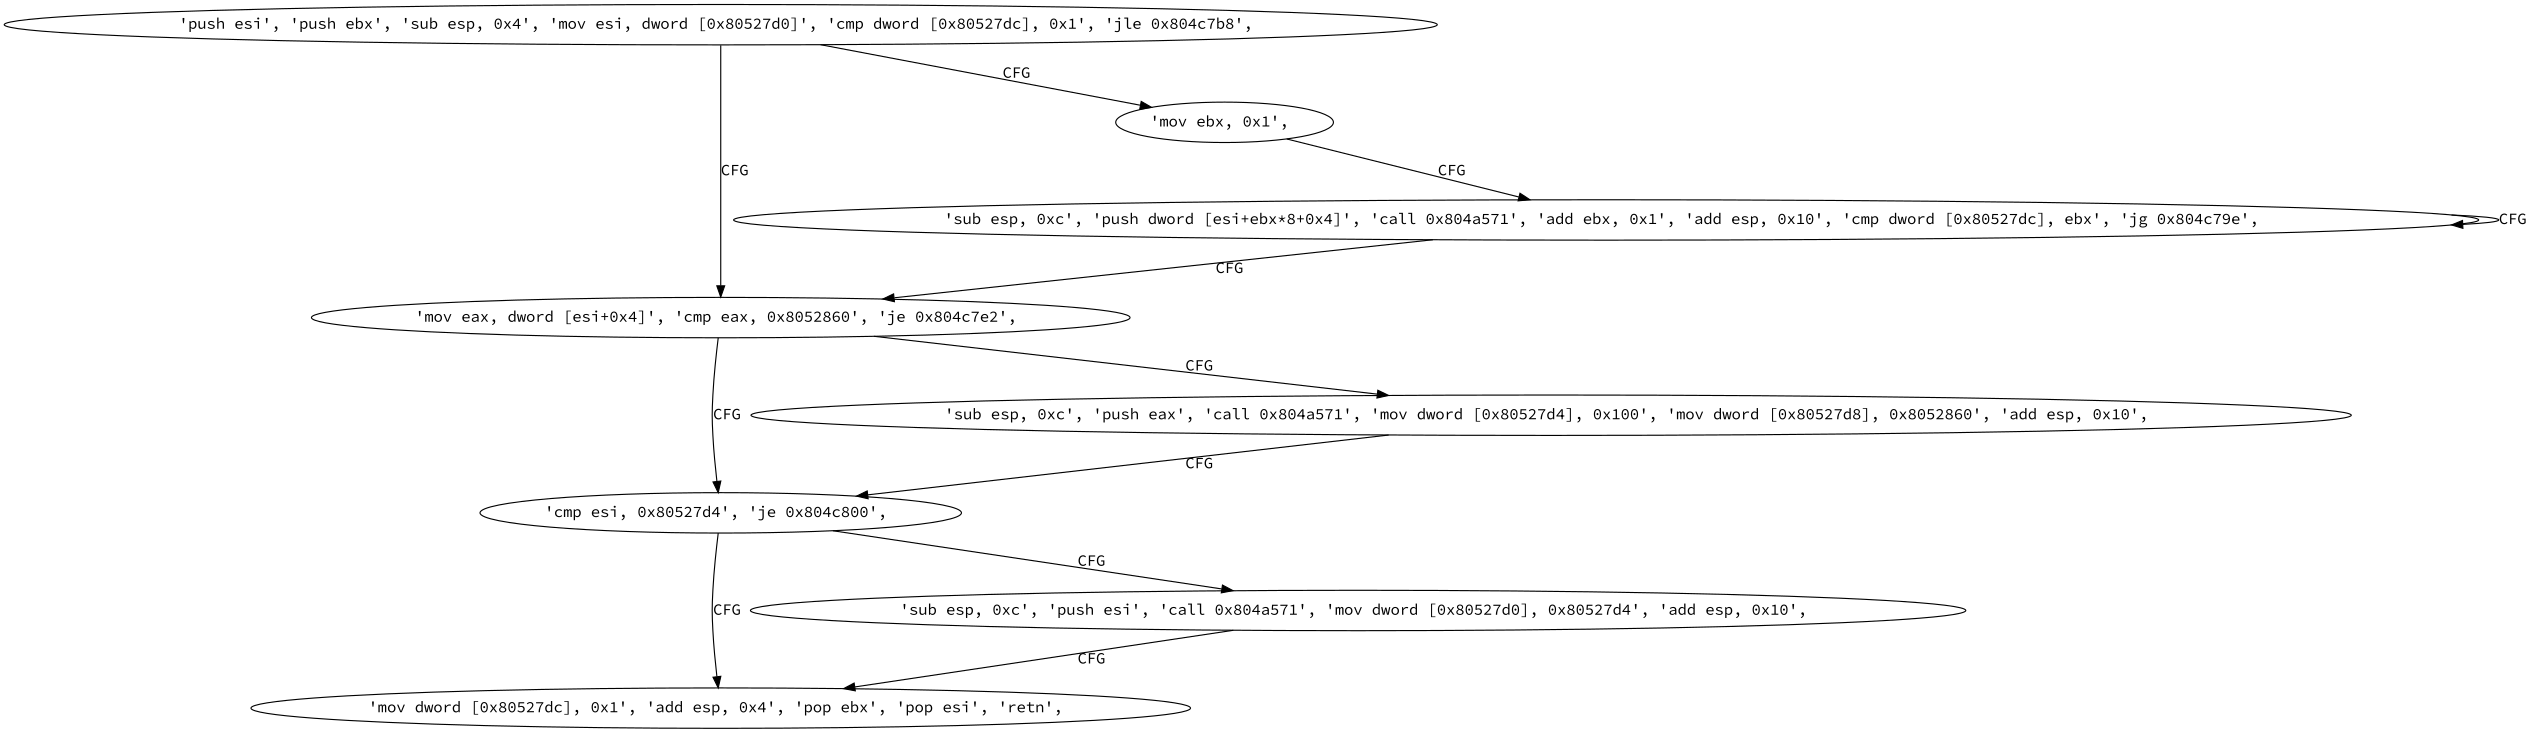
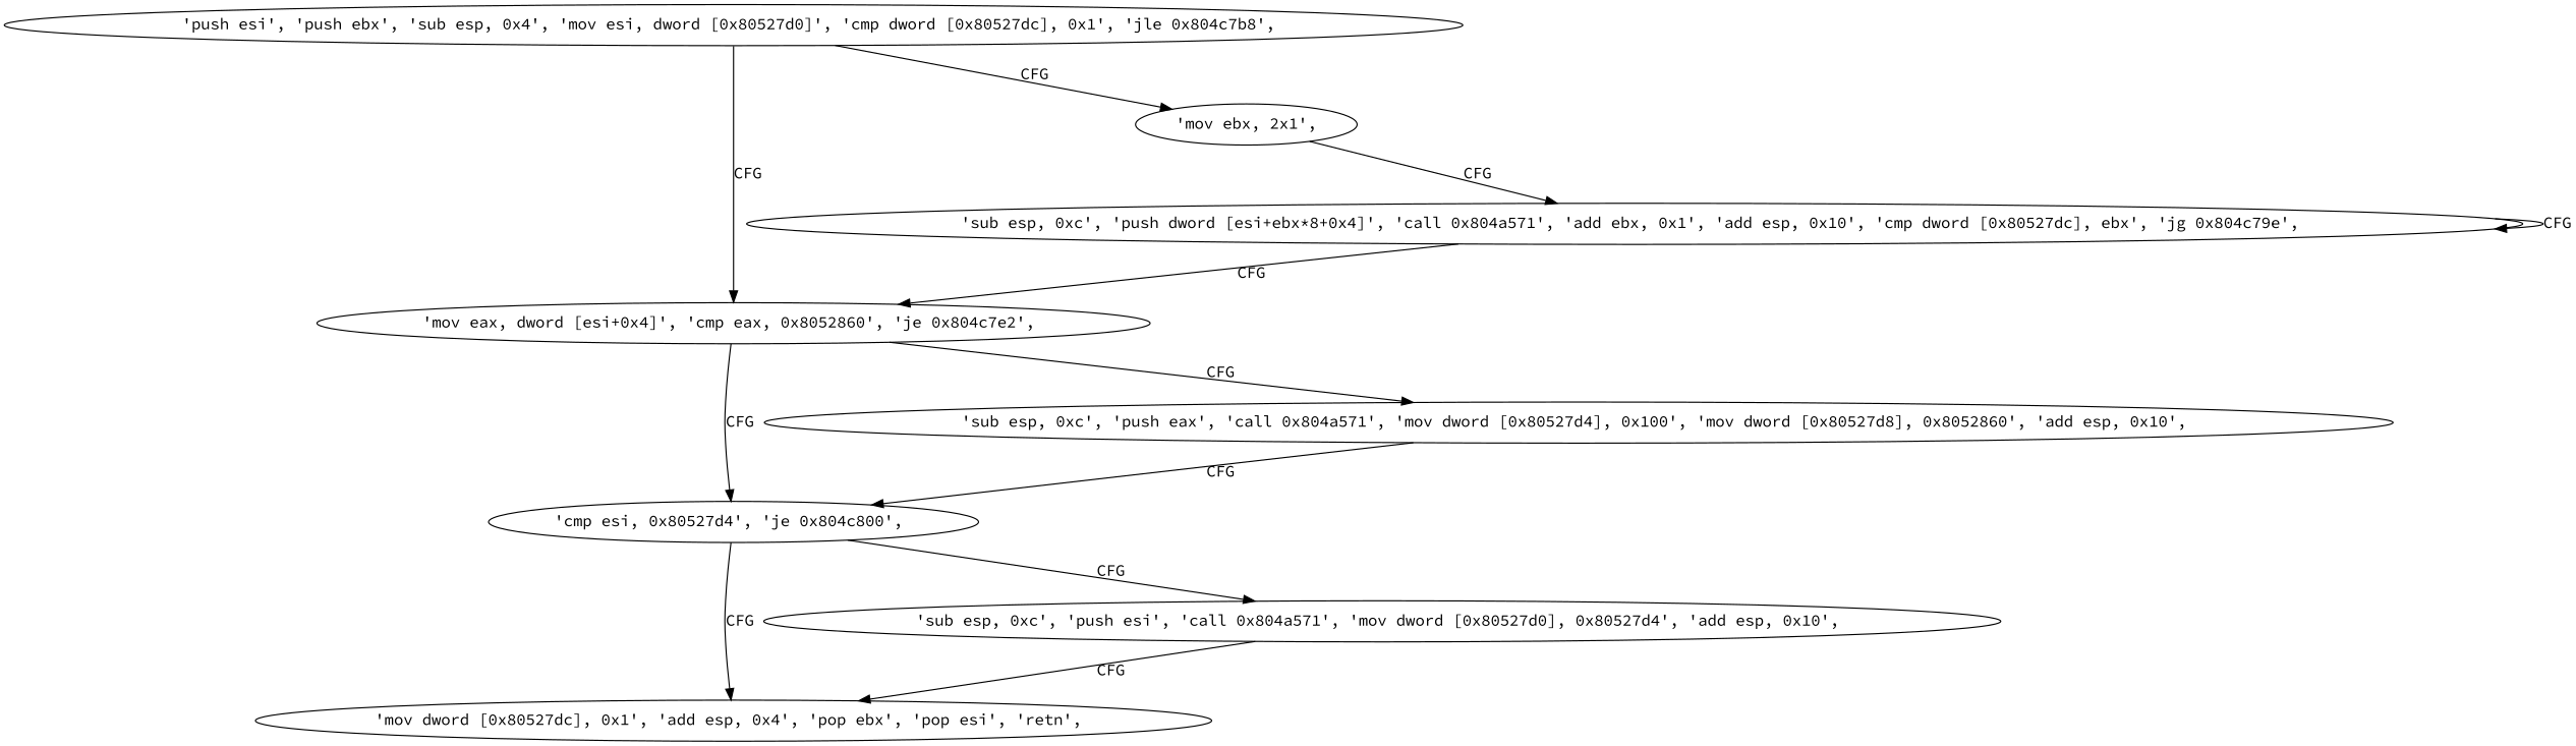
  digraph {
    fontname="Source Code Pro"
    node [fontname="Source Code Pro"]
    edge [fontname="Source Code Pro"]
    n1 [label="'push esi', 'push ebx', 'sub esp, 0x4', 'mov esi, dword [0x80527d0]', 'cmp dword [0x80527dc], 0x1', 'jle 0x804c7b8', "]
    n2 [label="'mov eax, dword [esi+0x4]', 'cmp eax, 0x8052860', 'je 0x804c7e2', "]
-   n3 [label="'mov ebx, 0x1', "]
+   n3 [label="'mov ebx, 2x1',"]
    n4 [label="'cmp esi, 0x80527d4', 'je 0x804c800', "]
    n5 [label="'sub esp, 0xc', 'push eax', 'call 0x804a571', 'mov dword [0x80527d4], 0x100', 'mov dword [0x80527d8], 0x8052860', 'add esp, 0x10', "]
    n6 [label="'sub esp, 0xc', 'push dword [esi+ebx*8+0x4]', 'call 0x804a571', 'add ebx, 0x1', 'add esp, 0x10', 'cmp dword [0x80527dc], ebx', 'jg 0x804c79e', "]
    n7 [label="'mov dword [0x80527dc], 0x1', 'add esp, 0x4', 'pop ebx', 'pop esi', 'retn', "]
    n8 [label="'sub esp, 0xc', 'push esi', 'call 0x804a571', 'mov dword [0x80527d0], 0x80527d4', 'add esp, 0x10', "]
    n1 -> n2 [label=CFG]
    n1 -> n3 [label=CFG]
    n2 -> n4 [label=CFG]
    n2 -> n5 [label=CFG]
    n3 -> n6 [label=CFG]
    n4 -> n7 [label=CFG]
    n4 -> n8 [label=CFG]
    n5 -> n4 [label=CFG]
    n6 -> n2 [label=CFG]
    n6 -> n6 [label=CFG]
    n8 -> n7 [label=CFG]
  }
